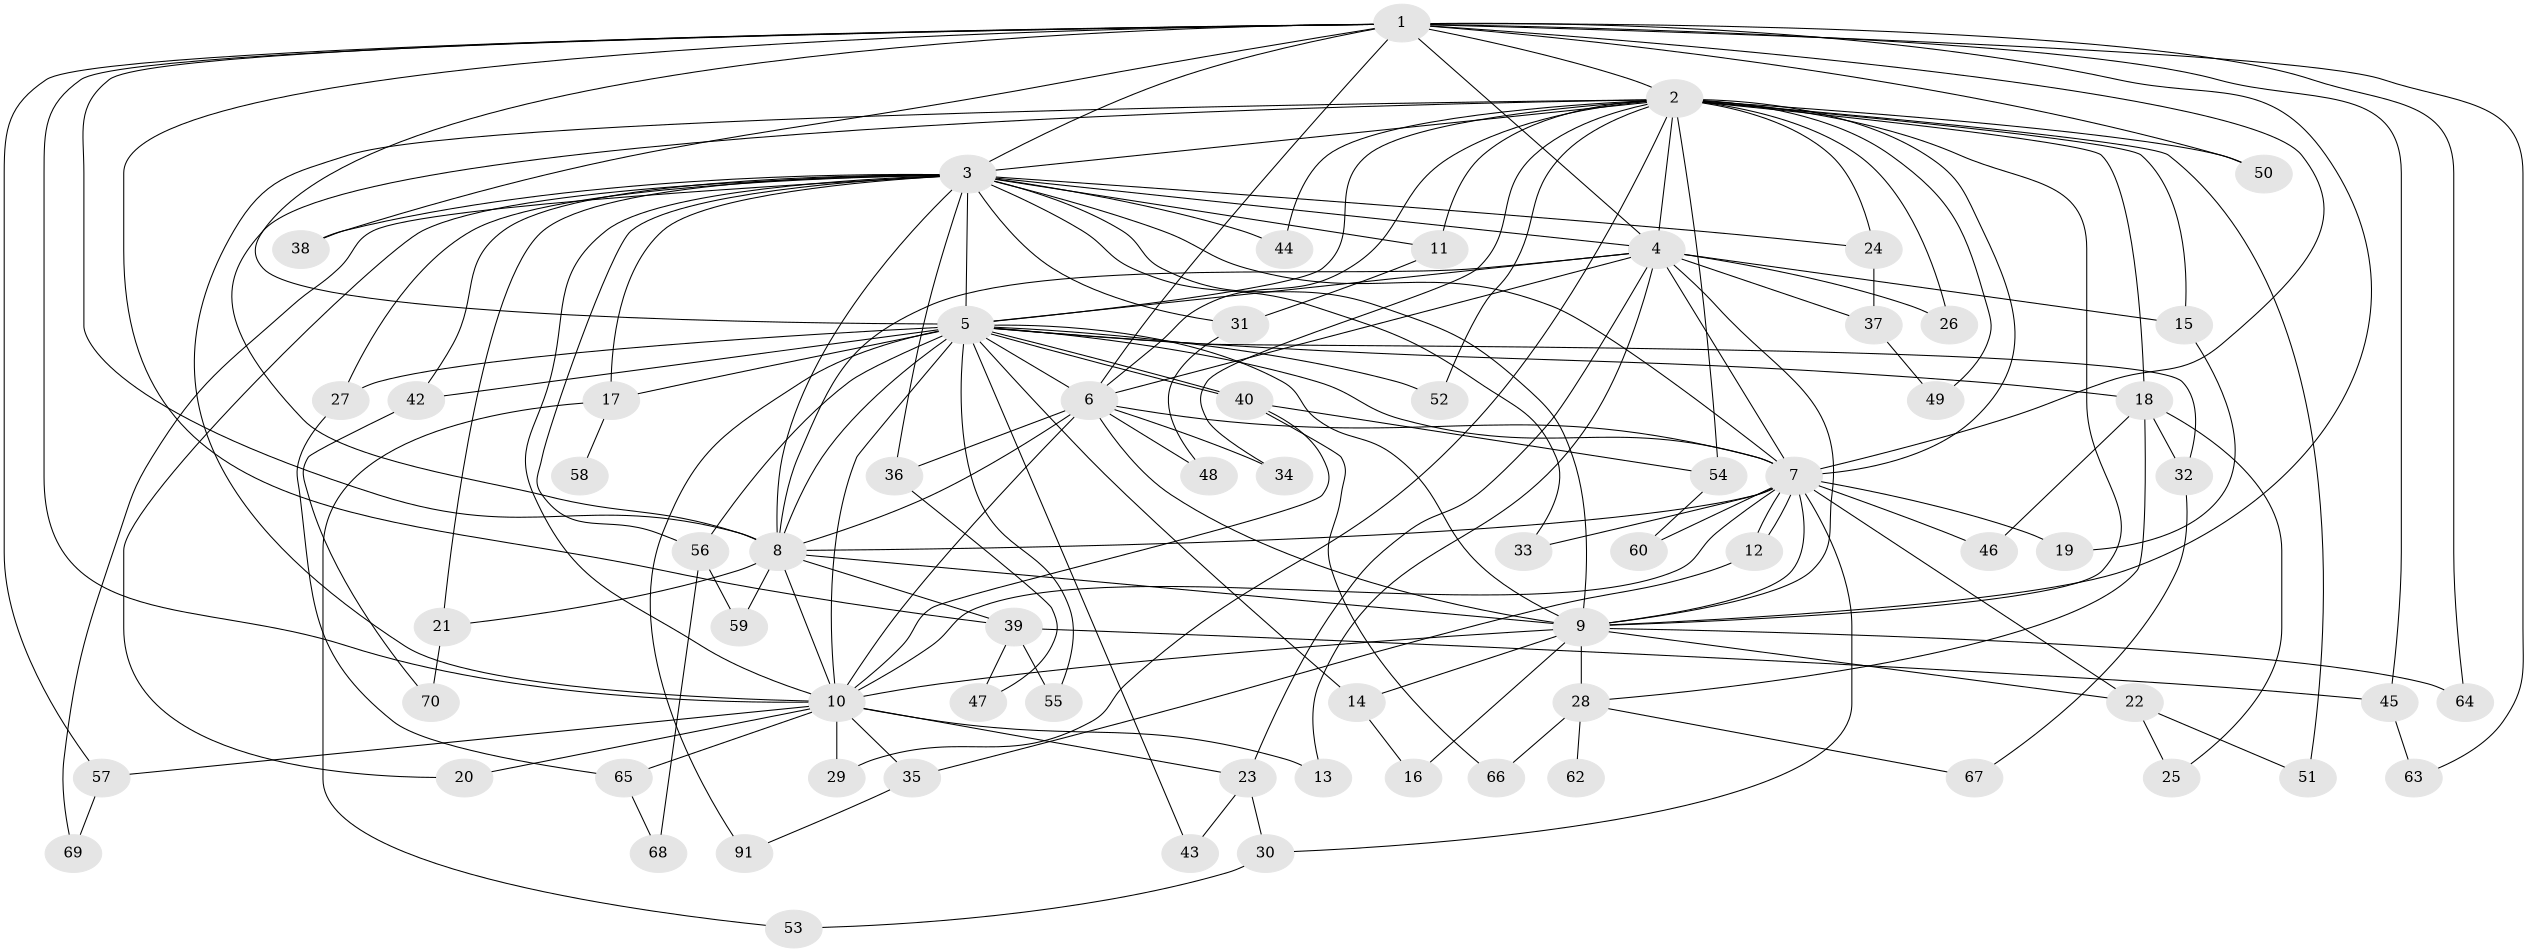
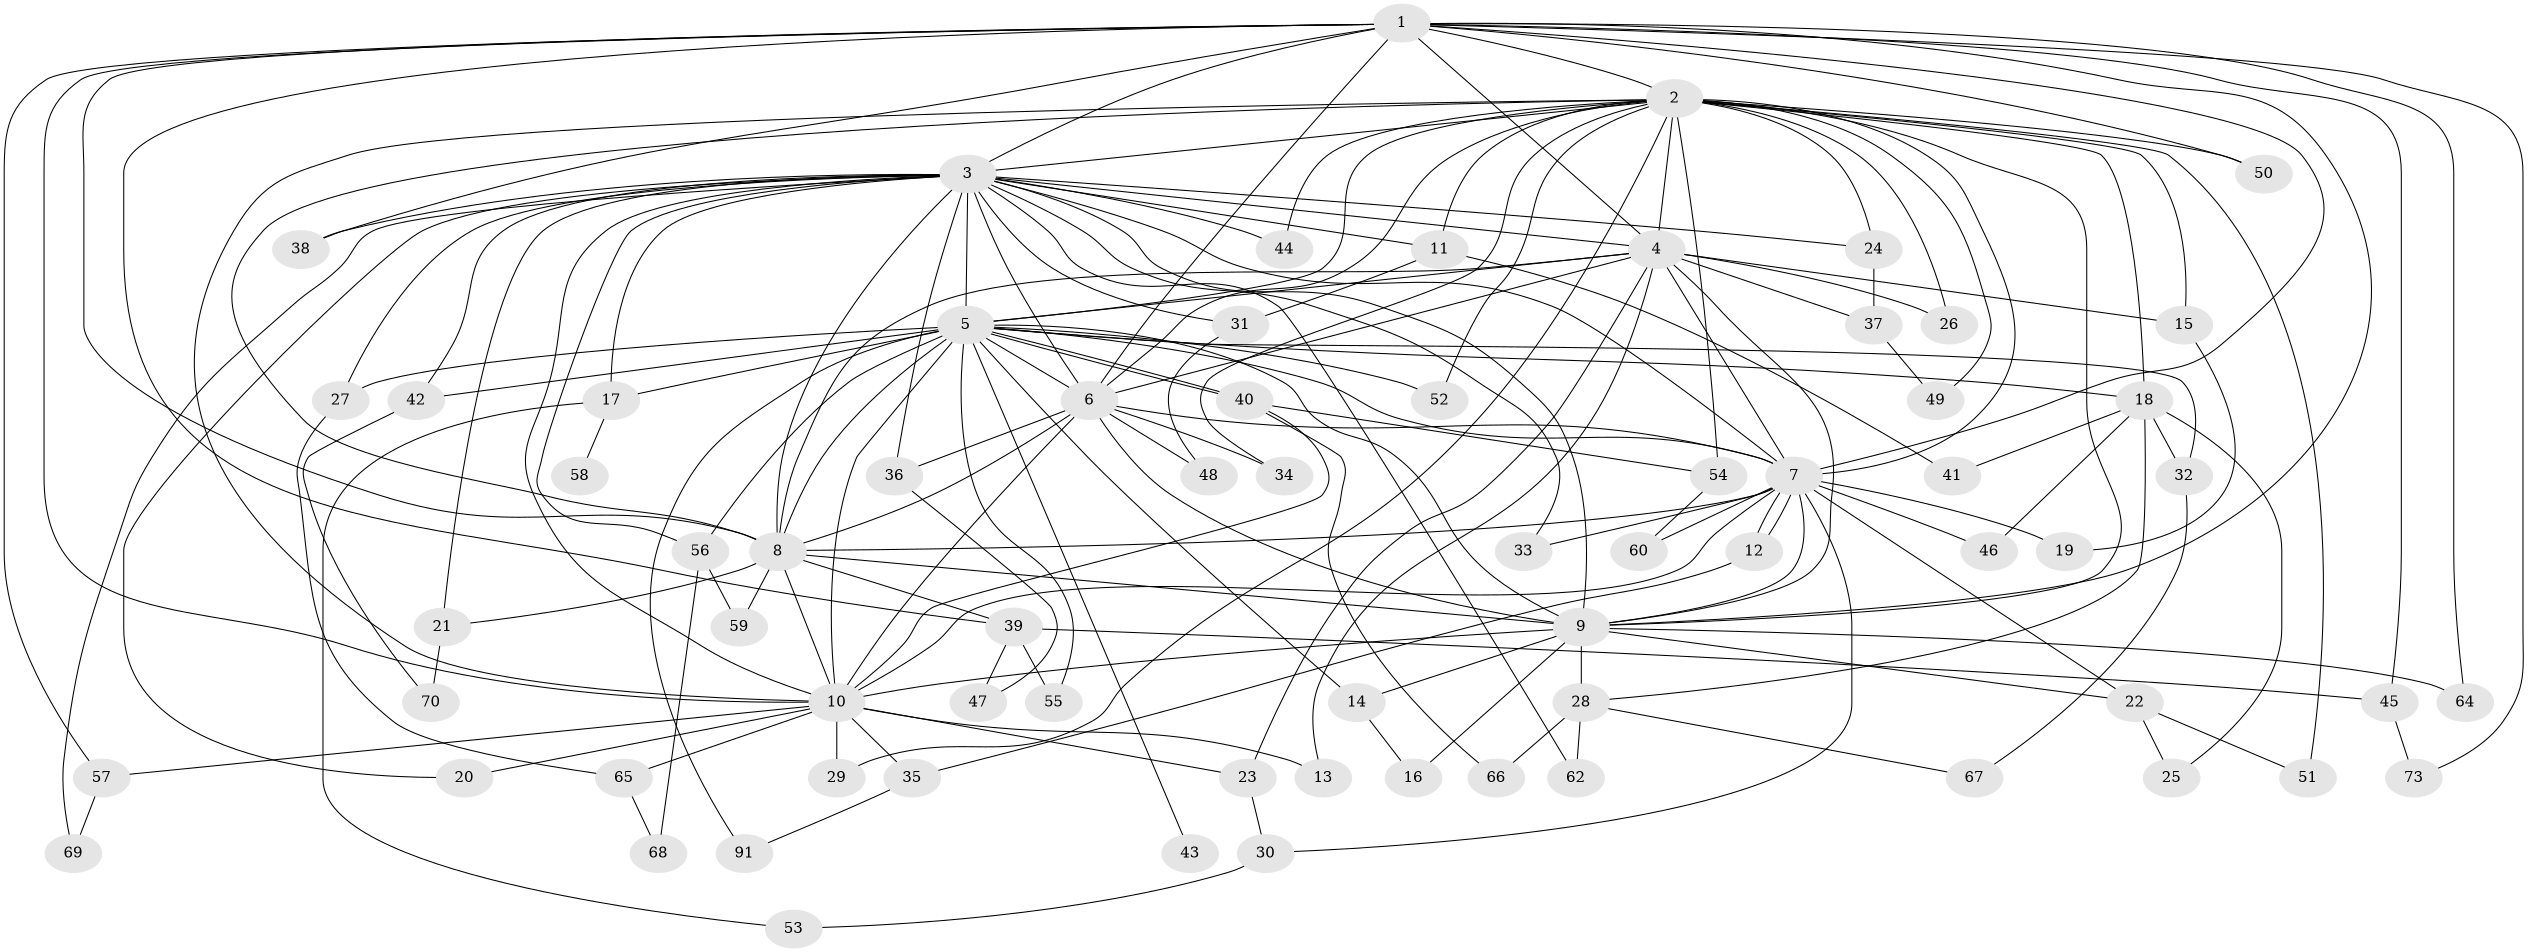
  graph {
    node [color=gray90 style=filled]
    1
    2
    3
    4
    5
    6
    7
    8
    9
    10
    38
    39
    45
    50
    57
-   63
+   63 [label=73]
    64
    11
    15
    18
    24
    26
    29
    34
    44
    49
    51
    52
    54
    17
    20
    21
    27
    31
    33
    36
    42
    56
    62
    69
    13
    23
    37
    14
    32
    40
    43
    55
    n49 [label=91]
    48
    12
    19
    22
    30
    46
    60
    59
    16
    28
    35
    65
    47
+   41
    25
    53
    58
    70
    68
    67
    66
    1 -- 2
    1 -- 3
    1 -- 4
-   1 -- 5
    1 -- 6
    1 -- 7
    1 -- 8
    1 -- 9
    1 -- 10
    1 -- 38
    1 -- 39
    1 -- 45
    1 -- 50
    1 -- 57
    1 -- 63
    1 -- 64
    2 -- 3
    2 -- 4
    2 -- 5
    2 -- 6
    2 -- 7
    2 -- 8
    2 -- 9
    2 -- 10
    2 -- 50
    2 -- 11
    2 -- 15
    2 -- 18
    2 -- 24
    2 -- 26
    2 -- 29
    2 -- 34
    2 -- 44
    2 -- 49
    2 -- 51
    2 -- 52
    2 -- 54
    3 -- 4
    3 -- 5
+   3 -- 6
    3 -- 7
    3 -- 8
    3 -- 9
    3 -- 10
    3 -- 38
    3 -- 11
    3 -- 24
    3 -- 44
    3 -- 17
    3 -- 20
    3 -- 21
    3 -- 27
    3 -- 31
    3 -- 33
    3 -- 36
    3 -- 42
    3 -- 56
+   3 -- 62
    3 -- 69
    4 -- 5
    4 -- 6
    4 -- 7
    4 -- 8
    4 -- 9
    4 -- 15
    4 -- 26
    4 -- 13
    4 -- 23
    4 -- 37
    5 -- 6
    5 -- 7
    5 -- 8
    5 -- 9
    5 -- 10
    5 -- 18
    5 -- 52
    5 -- 17
    5 -- 27
    5 -- 42
    5 -- 56
    5 -- 14
    5 -- 32
    5 -- 40
    5 -- 40
    5 -- 43
    5 -- 55
    5 -- n49
    6 -- 7
    6 -- 8
    6 -- 9
    6 -- 10
    6 -- 34
    6 -- 36
    6 -- 48
    7 -- 8
    7 -- 9
    7 -- 10
    7 -- 33
    7 -- 12
    7 -- 12
    7 -- 19
    7 -- 22
    7 -- 30
    7 -- 46
    7 -- 60
    8 -- 9
    8 -- 10
    8 -- 39
    8 -- 21
    8 -- 59
    9 -- 10
    9 -- 64
    9 -- 14
    9 -- 22
    9 -- 16
    9 -- 28
    10 -- 57
    10 -- 29
    10 -- 20
    10 -- 13
    10 -- 23
    10 -- 35
    10 -- 65
    39 -- 45
    39 -- 55
    39 -- 47
    45 -- 63
    57 -- 69
    11 -- 31
+   11 -- 41
    15 -- 19
    18 -- 32
    18 -- 46
    18 -- 28
+   18 -- 41
    18 -- 25
    24 -- 37
    54 -- 60
    17 -- 53
    17 -- 58
    21 -- 70
    27 -- 65
    31 -- 48
    36 -- 47
    42 -- 70
    56 -- 59
    56 -- 68
-   23 -- 43
    23 -- 30
    37 -- 49
    14 -- 16
    32 -- 67
    40 -- 10
    40 -- 54
    40 -- 66
    12 -- 35
    22 -- 51
    22 -- 25
    30 -- 53
    28 -- 62
    28 -- 67
    28 -- 66
    35 -- n49
    65 -- 68
  }
